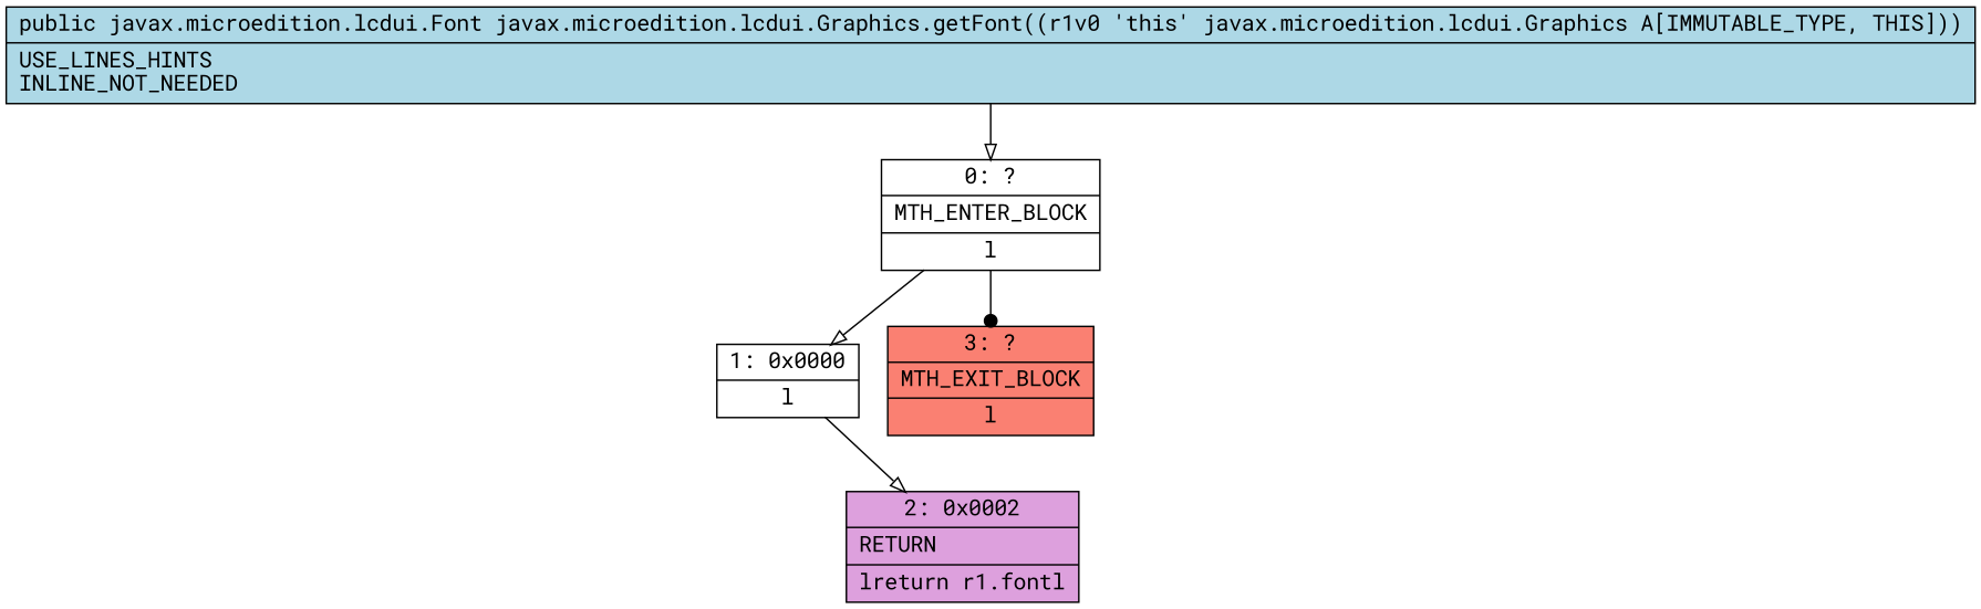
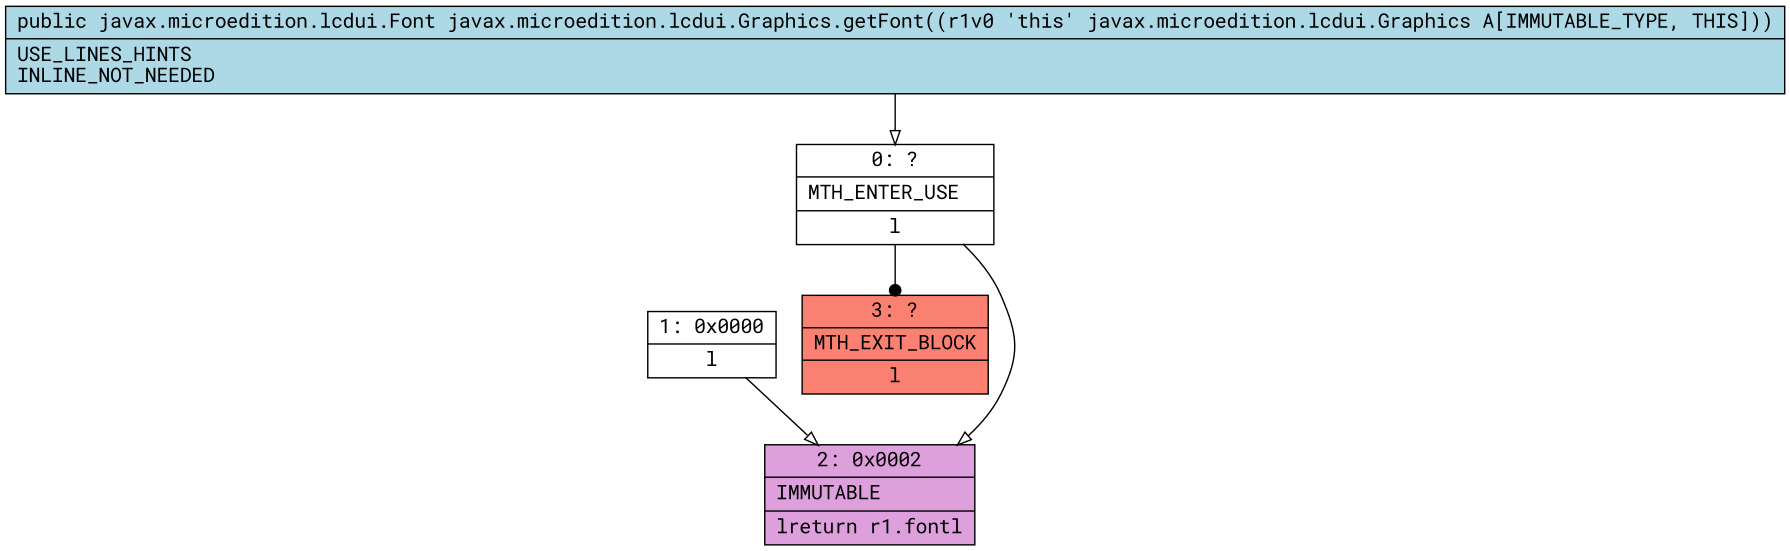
  digraph {
    fontname="Roboto Mono"
    node [fillcolor=white fontname="Roboto Mono" shape=record style=filled]
    edge [arrowhead=onormal fontname="Roboto Mono"]
-   n1 [label="{0\:\ ?|MTH_ENTER_BLOCK\l|l}"]
+   n1 [label="{0\:\ ?|MTH_ENTER_USE\l|l}"]
    n2 [label="{1\:\ 0x0000|l}"]
    n3 [fillcolor=salmon label="{3\:\ ?|MTH_EXIT_BLOCK\l|l}"]
-   n4 [fillcolor=plum label="{2\:\ 0x0002|RETURN\l|lreturn r1.fontl}"]
+   n4 [fillcolor=plum label="{2\:\ 0x0002|IMMUTABLE\l|lreturn r1.fontl}"]
    n5 [fillcolor=lightblue label="{public javax.microedition.lcdui.Font javax.microedition.lcdui.Graphics.getFont((r1v0 'this' javax.microedition.lcdui.Graphics A[IMMUTABLE_TYPE, THIS]))  | USE_LINES_HINTS\lINLINE_NOT_NEEDED\l}"]
-   n1 -> n2
+   n1 -> n4
    n1 -> n3 [arrowhead=dot]
    n2 -> n4
    n5 -> n1
  }
